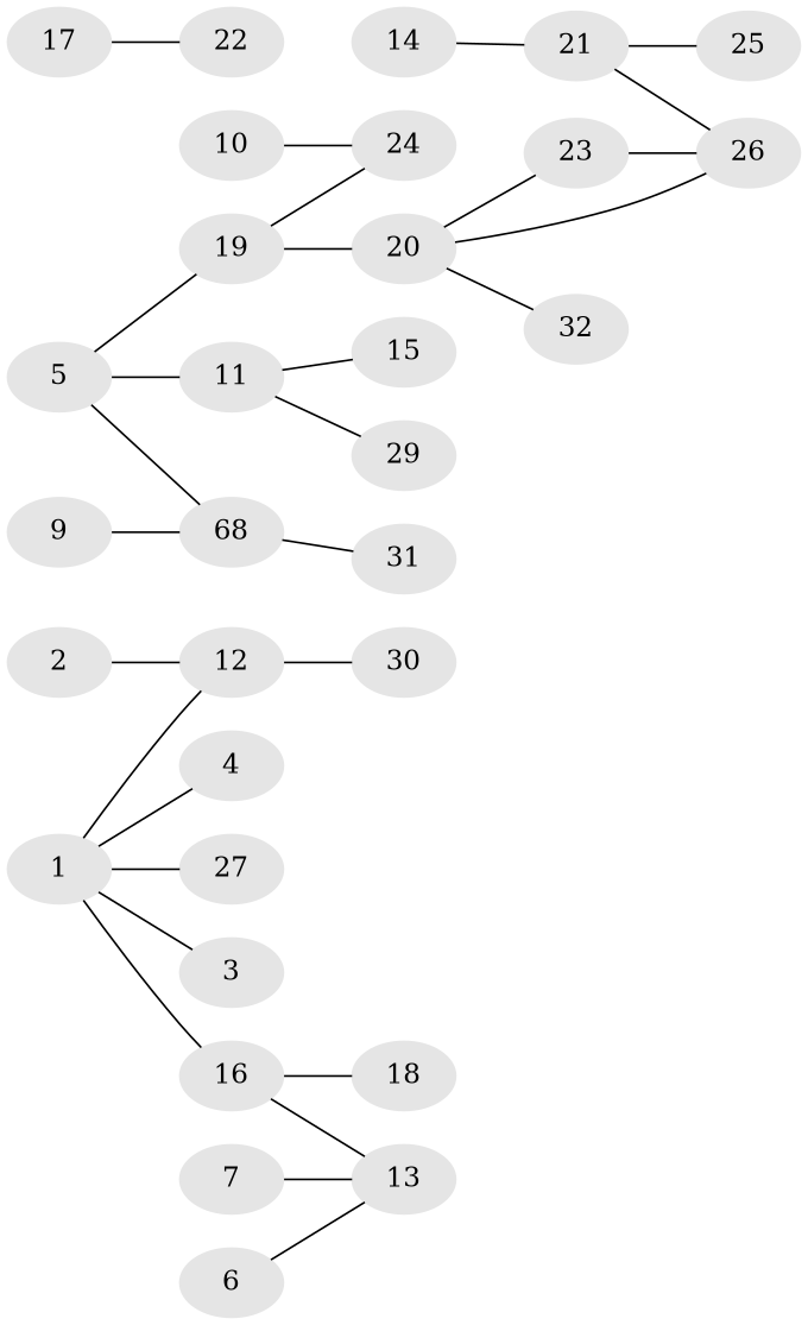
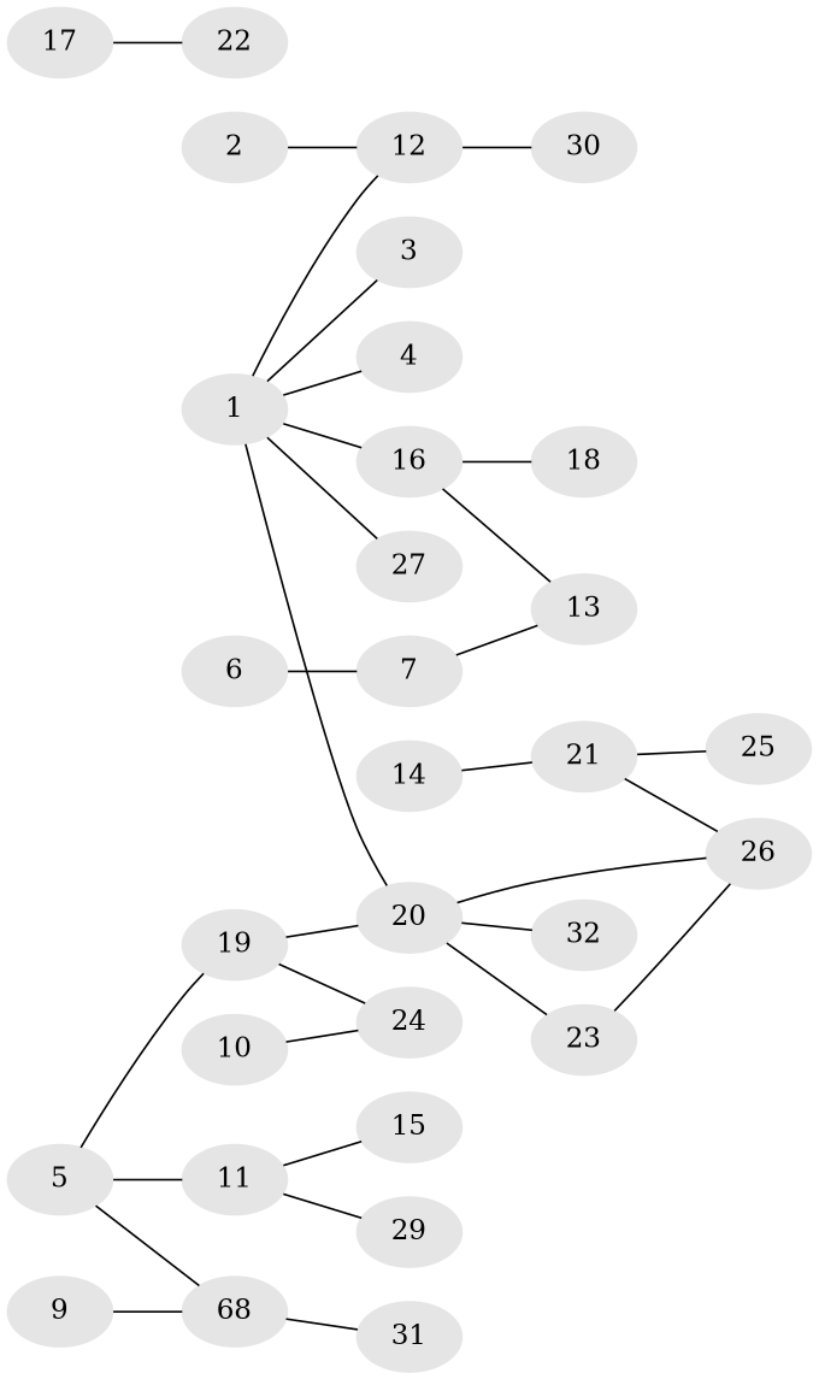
  graph {
    rankdir=LR
    node [color=gray90 style=filled]
    edge [weight=1.0]
    1
    3
    4
    12
    16
    20
    27
    30
    13
    18
    26
    32
    23
    2
    5
    11
    19
    n18 [label=68]
    15
    29
    24
    31
    6
    7
    9
    10
    14
    21
    25
    17
    22
    1 -- 3
    1 -- 4
    1 -- 12
    1 -- 16
+   1 -- 20
    1 -- 27
    12 -- 30
    16 -- 13
    16 -- 18
    20 -- 26
    20 -- 32
    20 -- 23
    23 -- 26
    2 -- 12
    5 -- 11
    5 -- 19
    5 -- n18
    11 -- 15
    11 -- 29
    19 -- 20
    19 -- 24
    n18 -- 31
-   6 -- 13
+   6 -- 7
    7 -- 13
    9 -- n18
    10 -- 24
    14 -- 21
    21 -- 26
    21 -- 25
    17 -- 22
  }
